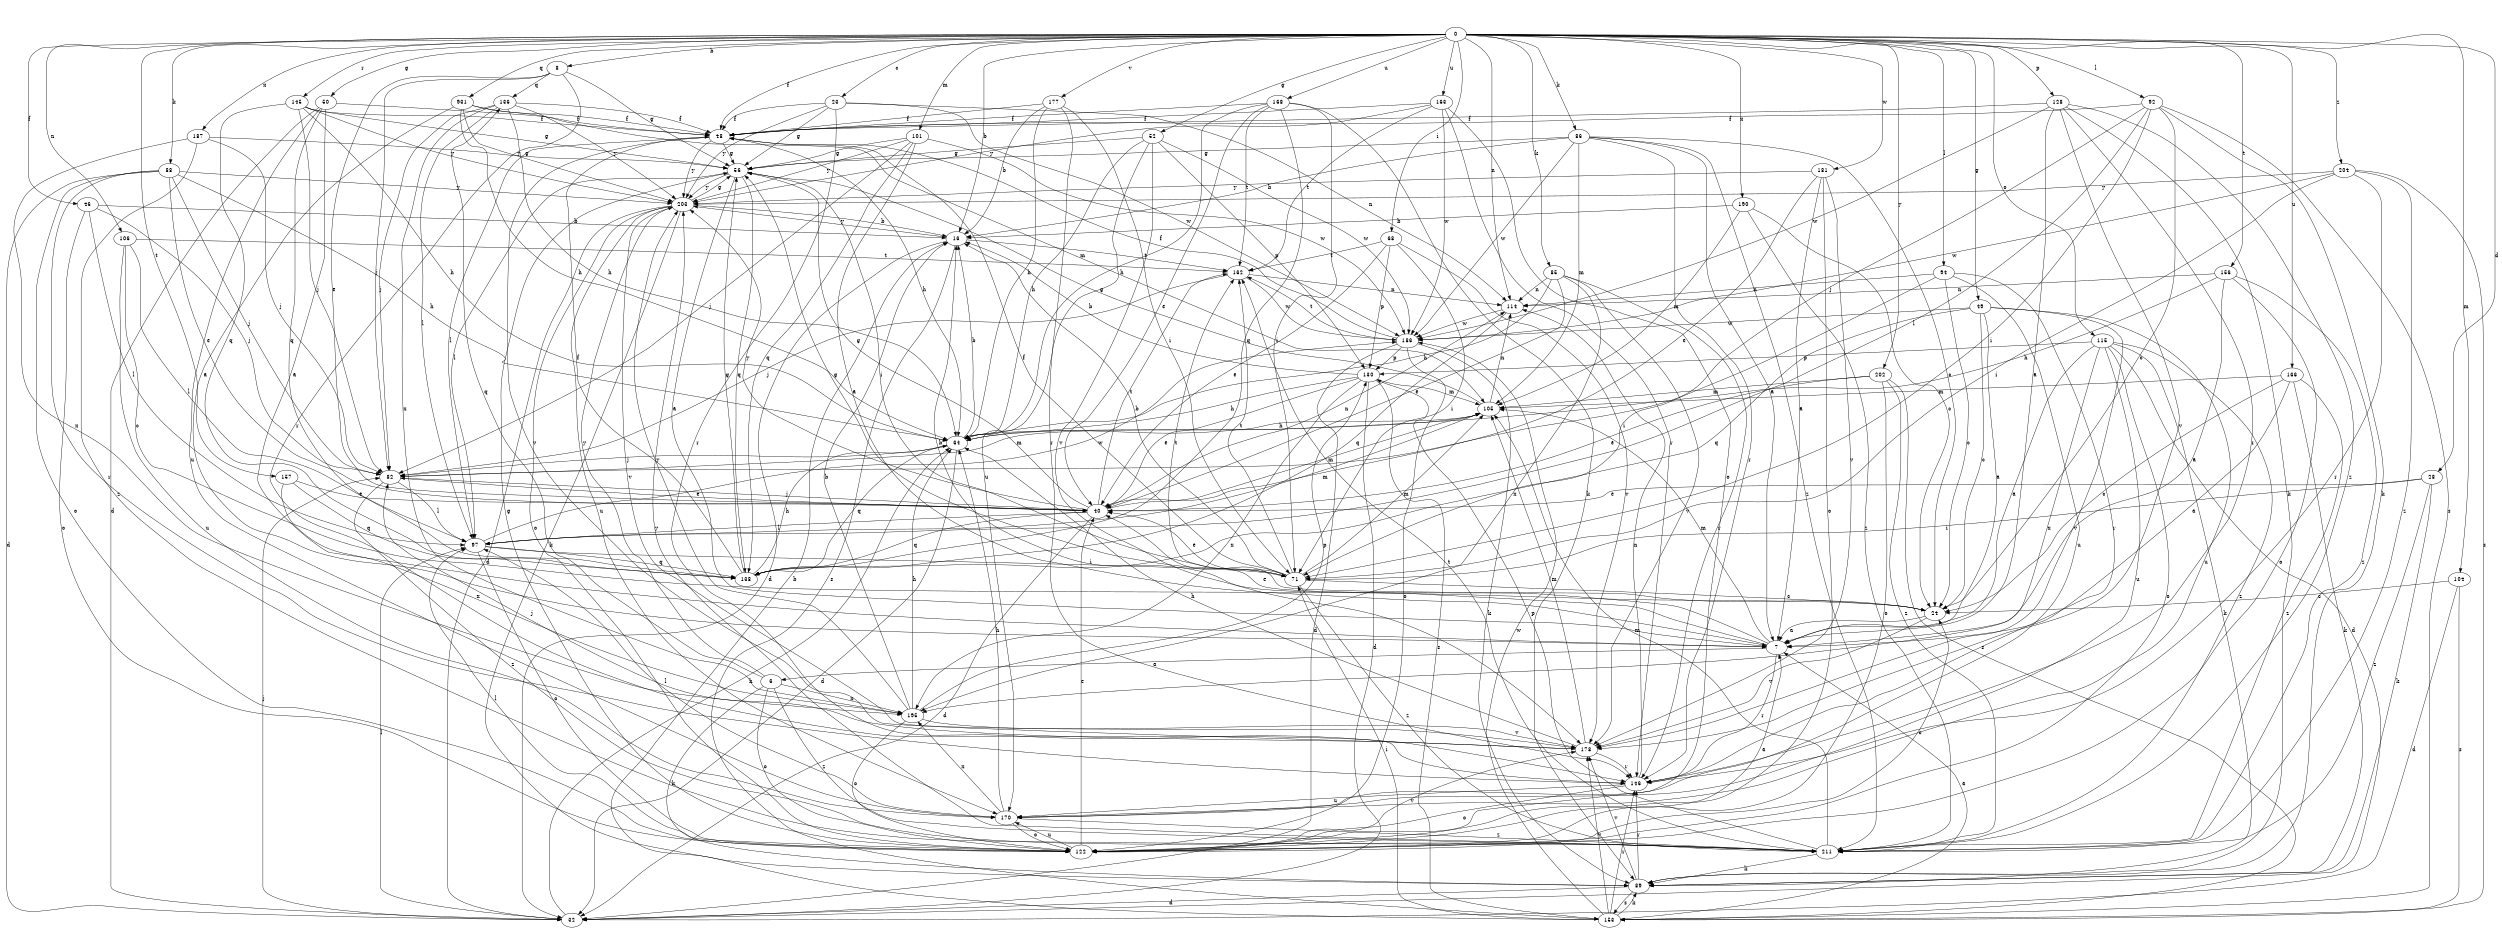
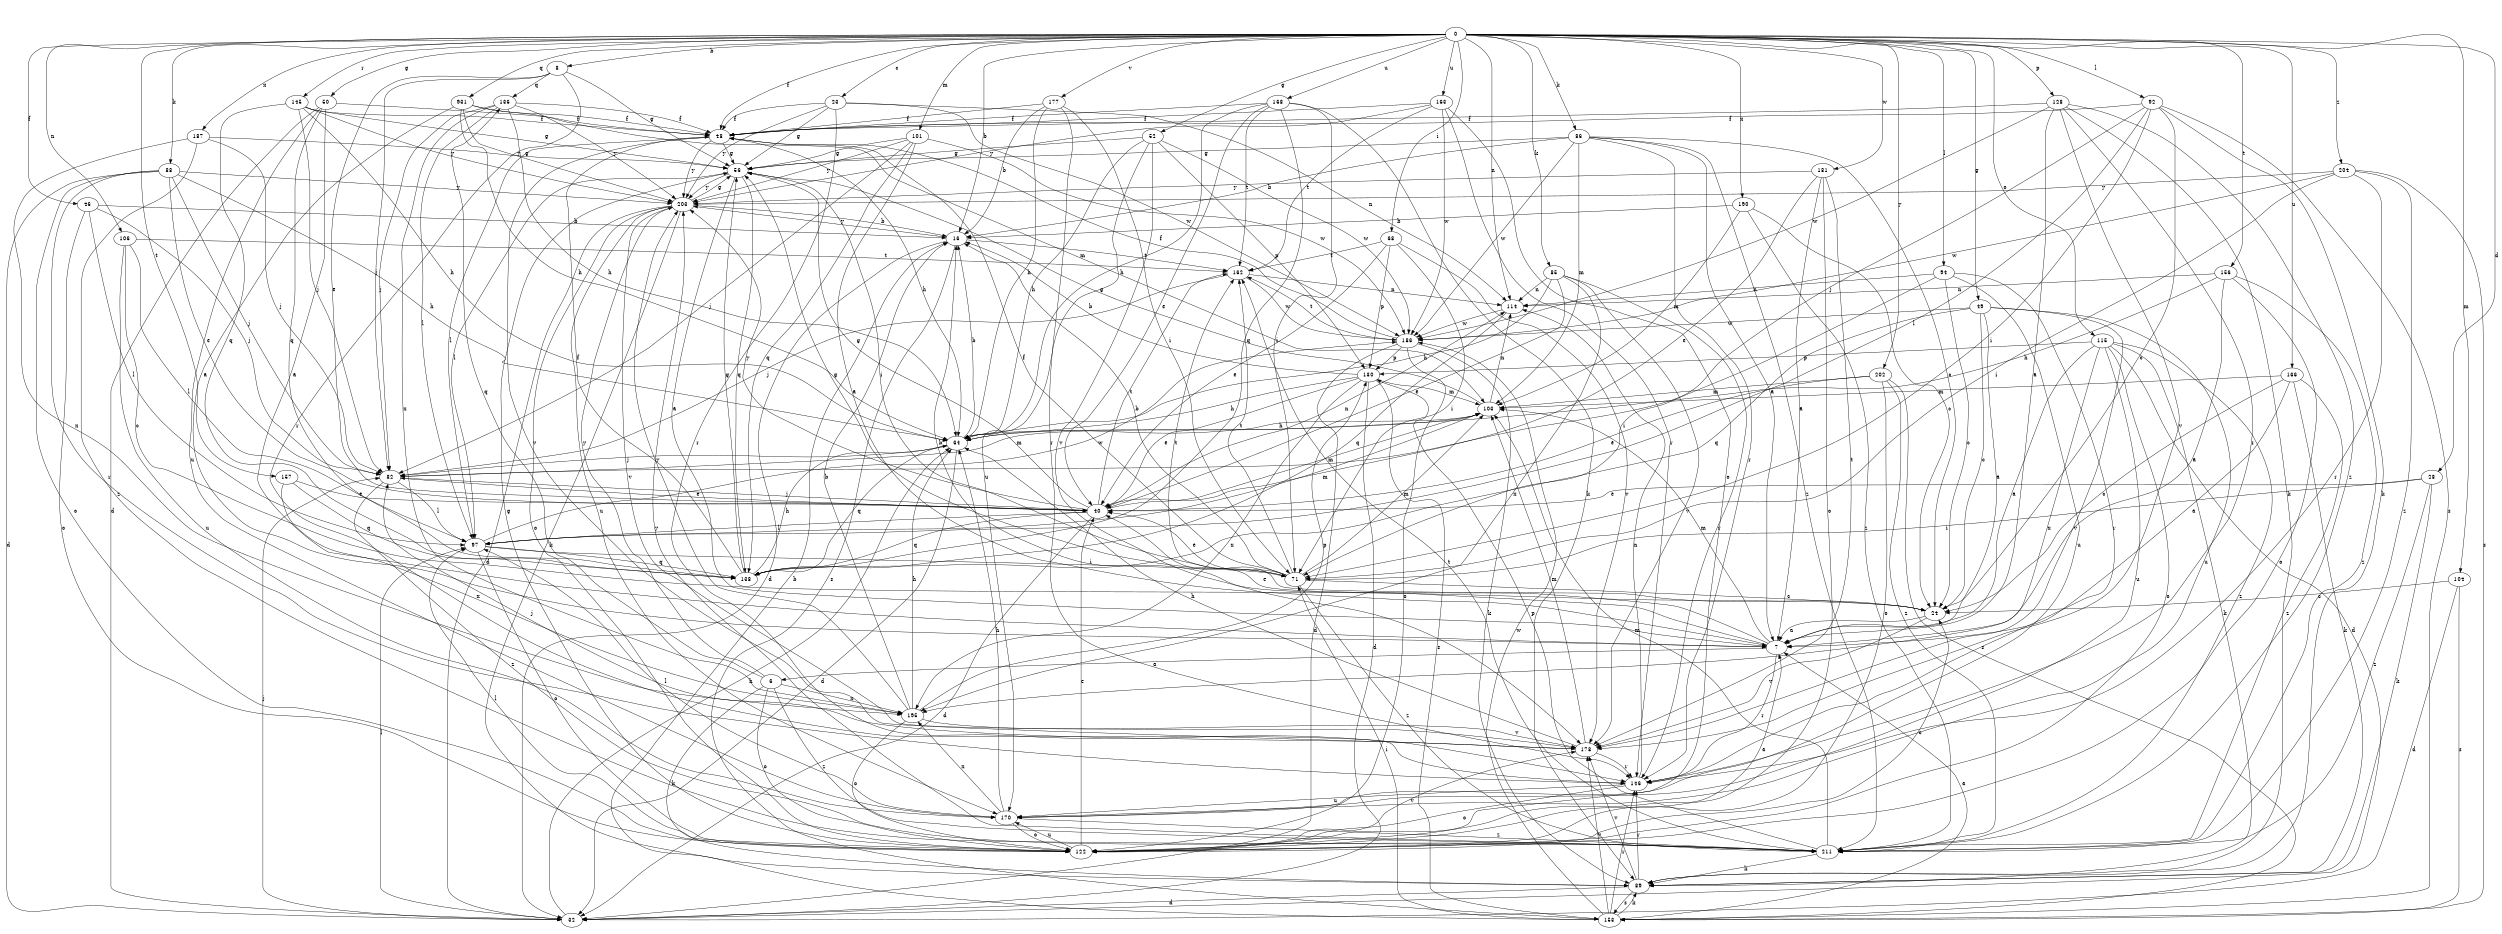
  strict digraph {
    0
    8
    16
    23
    28
    46
    48
    49
    50
    52
    68
    85
    86
    88
    92
    94
    101
    104
    106
    114
    115
    128
    n23 [label=931]
    145
    156
    157
    163
    166
    168
    177
    181
    187
    190
    202
    204
    136
    40
    146
    56
    82
    203
    32
    153
    162
    186
    89
    211
    n48 [label=71]
    122
    97
    178
    64
    7
    24
    138
    170
    130
    195
-   105
+   105 [label=103]
    6
    0 -> 8 [label=b]
    0 -> 16 [label=b]
    0 -> 23 [label=c]
    0 -> 28 [label=d]
    0 -> 46 [label=f]
    0 -> 48 [label=f]
    0 -> 49 [label=g]
    0 -> 50 [label=g]
    0 -> 52 [label=g]
    0 -> 68 [label=i]
    0 -> 85 [label=k]
    0 -> 86 [label=k]
    0 -> 88 [label=k]
    0 -> 92 [label=l]
    0 -> 94 [label=l]
    0 -> 101 [label=m]
    0 -> 104 [label=m]
    0 -> 106 [label=n]
    0 -> 114 [label=n]
    0 -> 115 [label=o]
    0 -> 128 [label=p]
    0 -> n23 [label=q]
    0 -> 145 [label=r]
    0 -> 156 [label=t]
    0 -> 157 [label=t]
    0 -> 163 [label=u]
    0 -> 166 [label=u]
    0 -> 168 [label=u]
    0 -> 177 [label=v]
    0 -> 181 [label=w]
    0 -> 187 [label=x]
    0 -> 190 [label=x]
    0 -> 202 [label=y]
    0 -> 204 [label=z]
    8 -> 136 [label=q]
    8 -> 40 [label=e]
    8 -> 146 [label=r]
    8 -> 56 [label=g]
    8 -> 82 [label=j]
    16 -> 203 [label=y]
    16 -> 32 [label=d]
    16 -> 153 [label=s]
    16 -> 162 [label=t]
    23 -> 48 [label=f]
    23 -> 114 [label=n]
    23 -> 146 [label=r]
    23 -> 56 [label=g]
    23 -> 203 [label=y]
    23 -> 186 [label=w]
    28 -> 40 [label=e]
    28 -> 89 [label=k]
    28 -> 211 [label=z]
    28 -> n48 [label=i]
    46 -> 16 [label=b]
    46 -> 82 [label=j]
    46 -> 122 [label=o]
    46 -> 97 [label=l]
    48 -> 56 [label=g]
    48 -> 203 [label=y]
    48 -> 97 [label=l]
    48 -> 178 [label=v]
    48 -> 64 [label=h]
    49 -> 186 [label=w]
    49 -> 178 [label=v]
    49 -> 7 [label=a]
    49 -> 24 [label=c]
    49 -> 138 [label=q]
    49 -> 170 [label=u]
    50 -> 48 [label=f]
    50 -> 32 [label=d]
    50 -> 7 [label=a]
    50 -> 138 [label=q]
    50 -> 170 [label=u]
    52 -> 56 [label=g]
    52 -> 186 [label=w]
    52 -> 178 [label=v]
    52 -> 64 [label=h]
    52 -> 170 [label=u]
    52 -> 130 [label=p]
    68 -> 40 [label=e]
    68 -> 162 [label=t]
    68 -> n48 [label=i]
    68 -> 178 [label=v]
    68 -> 130 [label=p]
    85 -> 114 [label=n]
    85 -> 40 [label=e]
    85 -> 146 [label=r]
    85 -> 178 [label=v]
    85 -> 64 [label=h]
    85 -> 195 [label=x]
    86 -> 16 [label=b]
    86 -> 146 [label=r]
    86 -> 56 [label=g]
    86 -> 186 [label=w]
    86 -> 211 [label=z]
    86 -> 7 [label=a]
    86 -> 24 [label=c]
    86 -> 105 [label=m]
    88 -> 40 [label=e]
    88 -> 146 [label=r]
    88 -> 82 [label=j]
    88 -> 203 [label=y]
    88 -> 32 [label=d]
    88 -> 122 [label=o]
    88 -> 64 [label=h]
    92 -> 48 [label=f]
    92 -> 82 [label=j]
    92 -> 153 [label=s]
    92 -> 89 [label=k]
    92 -> n48 [label=i]
    92 -> 97 [label=l]
    92 -> 24 [label=c]
    94 -> 114 [label=n]
    94 -> 146 [label=r]
    94 -> n48 [label=i]
    94 -> 24 [label=c]
    94 -> 170 [label=u]
    101 -> 56 [label=g]
    101 -> 82 [label=j]
    101 -> 203 [label=y]
    101 -> 186 [label=w]
    101 -> 7 [label=a]
    101 -> 138 [label=q]
    104 -> 32 [label=d]
    104 -> 153 [label=s]
    104 -> 24 [label=c]
    106 -> 162 [label=t]
    106 -> 97 [label=l]
    106 -> 24 [label=c]
    106 -> 170 [label=u]
    114 -> 186 [label=w]
    114 -> 138 [label=q]
    115 -> 32 [label=d]
    115 -> 89 [label=k]
    115 -> 211 [label=z]
    115 -> 122 [label=o]
    115 -> 7 [label=a]
    115 -> 170 [label=u]
    115 -> 130 [label=p]
    115 -> 195 [label=x]
    128 -> 48 [label=f]
    128 -> 146 [label=r]
    128 -> 186 [label=w]
    128 -> 89 [label=k]
    128 -> 211 [label=z]
    128 -> 178 [label=v]
    128 -> 7 [label=a]
    n23 -> 48 [label=f]
    n23 -> 203 [label=y]
    n23 -> 64 [label=h]
    n23 -> 7 [label=a]
    n23 -> 105 [label=m]
    145 -> 48 [label=f]
    145 -> 56 [label=g]
    145 -> 82 [label=j]
    145 -> 203 [label=y]
    145 -> 64 [label=h]
    145 -> 138 [label=q]
    156 -> 114 [label=n]
    156 -> 211 [label=z]
    156 -> 122 [label=o]
    156 -> 64 [label=h]
    156 -> 7 [label=a]
    157 -> 40 [label=e]
    157 -> 138 [label=q]
    157 -> 195 [label=x]
    163 -> 48 [label=f]
    163 -> 146 [label=r]
    163 -> 203 [label=y]
    163 -> 162 [label=t]
    163 -> 186 [label=w]
    163 -> 122 [label=o]
    166 -> 89 [label=k]
    166 -> 211 [label=z]
    166 -> 7 [label=a]
    166 -> 24 [label=c]
    166 -> 105 [label=m]
    168 -> 48 [label=f]
    168 -> 40 [label=e]
    168 -> 162 [label=t]
    168 -> 89 [label=k]
    168 -> n48 [label=i]
    168 -> 64 [label=h]
    168 -> 138 [label=q]
    177 -> 16 [label=b]
    177 -> 48 [label=f]
    177 -> 146 [label=r]
    177 -> n48 [label=i]
    177 -> 64 [label=h]
    181 -> 40 [label=e]
    181 -> 203 [label=y]
    181 -> 122 [label=o]
-   181 -> 178 [label=v]
+   181 -> 178 [label=t]
    181 -> 7 [label=a]
    187 -> 56 [label=g]
    187 -> 82 [label=j]
    187 -> 211 [label=z]
    187 -> 195 [label=x]
    190 -> 16 [label=b]
    190 -> 211 [label=z]
    190 -> 24 [label=c]
    190 -> 105 [label=m]
    202 -> 40 [label=e]
    202 -> 153 [label=s]
    202 -> 211 [label=z]
    202 -> 122 [label=o]
    202 -> 105 [label=m]
    204 -> 146 [label=r]
    204 -> 203 [label=y]
    204 -> 153 [label=s]
    204 -> 186 [label=w]
    204 -> 211 [label=z]
    204 -> n48 [label=i]
    136 -> 48 [label=f]
    136 -> 82 [label=j]
    136 -> 203 [label=y]
    136 -> 97 [label=l]
    136 -> 64 [label=h]
    136 -> 195 [label=x]
    40 -> 114 [label=n]
    40 -> 56 [label=g]
    40 -> 82 [label=j]
    40 -> 203 [label=y]
    40 -> 32 [label=d]
    40 -> 162 [label=t]
    40 -> 97 [label=l]
    40 -> 138 [label=q]
    40 -> 105 [label=m]
    146 -> 114 [label=n]
    146 -> 122 [label=o]
    146 -> 170 [label=u]
    56 -> 203 [label=y]
    56 -> n48 [label=i]
    56 -> 97 [label=l]
    56 -> 7 [label=a]
    56 -> 138 [label=q]
    82 -> 40 [label=e]
    82 -> 211 [label=z]
    82 -> 97 [label=l]
    82 -> 105 [label=m]
    203 -> 16 [label=b]
    203 -> 56 [label=g]
    203 -> 32 [label=d]
    203 -> 89 [label=k]
    203 -> 122 [label=o]
    203 -> 178 [label=v]
    203 -> 170 [label=u]
    32 -> 82 [label=j]
    32 -> 97 [label=l]
    32 -> 64 [label=h]
    153 -> 16 [label=b]
    153 -> 146 [label=r]
    153 -> 186 [label=w]
    153 -> 89 [label=k]
    153 -> n48 [label=i]
    153 -> 178 [label=v]
    153 -> 7 [label=a]
    162 -> 114 [label=n]
    162 -> 82 [label=j]
    162 -> 186 [label=w]
    186 -> 48 [label=f]
    186 -> 32 [label=d]
    186 -> 162 [label=t]
    186 -> 89 [label=k]
    186 -> 122 [label=o]
    186 -> 130 [label=p]
    89 -> 146 [label=r]
    89 -> 32 [label=d]
    89 -> 153 [label=s]
    89 -> 178 [label=v]
    211 -> 203 [label=y]
    211 -> 162 [label=t]
    211 -> 89 [label=k]
    211 -> 130 [label=p]
    211 -> 105 [label=m]
    n48 -> 16 [label=b]
    n48 -> 48 [label=f]
    n48 -> 40 [label=e]
    n48 -> 56 [label=g]
    n48 -> 162 [label=t]
    n48 -> 211 [label=z]
    n48 -> 24 [label=c]
    n48 -> 105 [label=m]
    122 -> 40 [label=e]
    122 -> 56 [label=g]
    122 -> 97 [label=l]
    122 -> 178 [label=v]
    122 -> 7 [label=a]
    122 -> 24 [label=c]
    122 -> 170 [label=u]
    97 -> 186 [label=w]
    97 -> n48 [label=i]
    97 -> 122 [label=o]
    97 -> 138 [label=q]
    97 -> 105 [label=m]
    178 -> 146 [label=r]
    178 -> 82 [label=j]
    178 -> 64 [label=h]
    178 -> 105 [label=m]
    64 -> 16 [label=b]
    64 -> 82 [label=j]
    64 -> 32 [label=d]
    64 -> 138 [label=q]
    7 -> 16 [label=b]
    7 -> 40 [label=e]
    7 -> 146 [label=r]
    7 -> 105 [label=m]
    7 -> 6 [label=a]
    24 -> 162 [label=t]
    24 -> 178 [label=v]
    24 -> 7 [label=a]
    138 -> 48 [label=f]
    138 -> 56 [label=g]
    138 -> 64 [label=h]
    170 -> 211 [label=z]
    170 -> 122 [label=o]
    170 -> 97 [label=l]
    170 -> 64 [label=h]
    170 -> 195 [label=x]
    130 -> 16 [label=b]
    130 -> 40 [label=e]
    130 -> 32 [label=d]
    130 -> 153 [label=s]
    130 -> 64 [label=h]
    130 -> 195 [label=x]
    130 -> 105 [label=m]
    195 -> 16 [label=b]
    195 -> 203 [label=y]
    195 -> 122 [label=o]
    195 -> 178 [label=v]
    195 -> 64 [label=h]
    195 -> 130 [label=p]
    105 -> 114 [label=n]
    105 -> 56 [label=g]
    105 -> 64 [label=h]
    6 -> 136 [label=q]
    6 -> 203 [label=y]
    6 -> 89 [label=k]
    6 -> 211 [label=z]
    6 -> 122 [label=o]
    6 -> 195 [label=x]
  }
